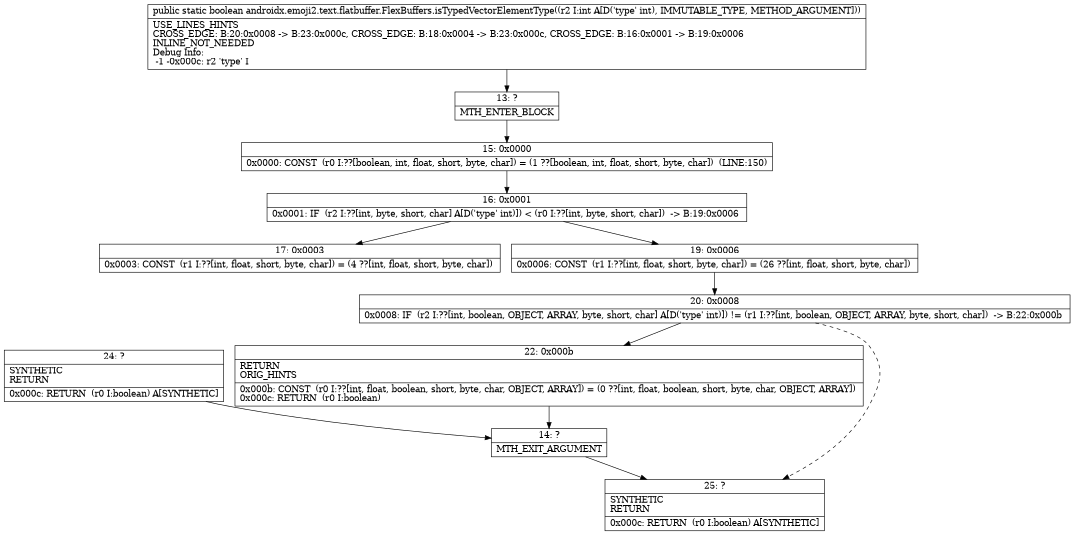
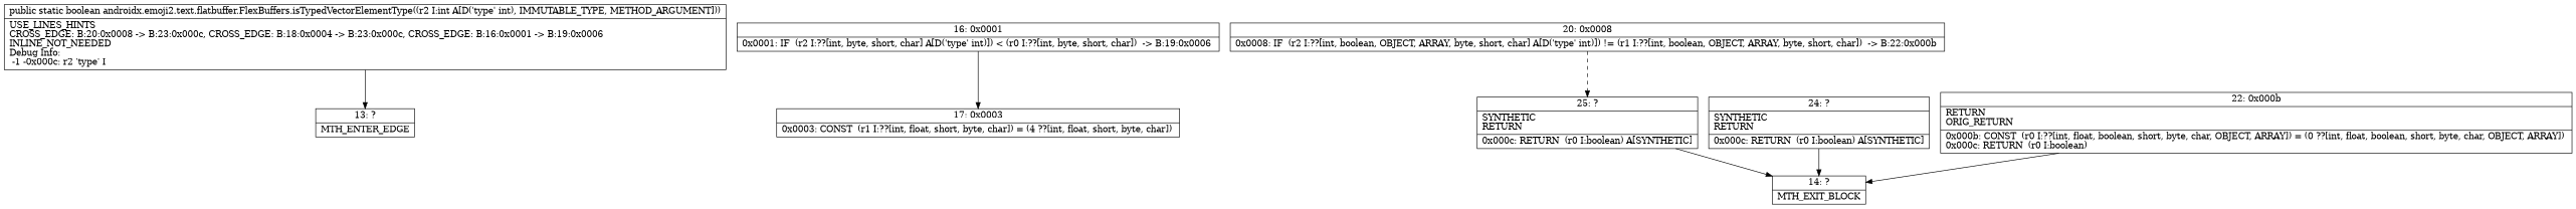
  digraph {
    node [shape=record]
-   n1 [label="{13\:\ ?|MTH_ENTER_BLOCK\l}"]
-   n2 [label="{15\:\ 0x0000|0x0000: CONST  (r0 I:??[boolean, int, float, short, byte, char]) = (1 ??[boolean, int, float, short, byte, char])  (LINE:150)\l}"]
+   n1 [label="{13\:\ ?|MTH_ENTER_EDGE\l}"]
    n3 [label="{16\:\ 0x0001|0x0001: IF  (r2 I:??[int, byte, short, char] A[D('type' int)]) \< (r0 I:??[int, byte, short, char])  \-\> B:19:0x0006 \l}"]
    n4 [label="{17\:\ 0x0003|0x0003: CONST  (r1 I:??[int, float, short, byte, char]) = (4 ??[int, float, short, byte, char]) \l}"]
-   n5 [label="{19\:\ 0x0006|0x0006: CONST  (r1 I:??[int, float, short, byte, char]) = (26 ??[int, float, short, byte, char]) \l}"]
    n6 [label="{20\:\ 0x0008|0x0008: IF  (r2 I:??[int, boolean, OBJECT, ARRAY, byte, short, char] A[D('type' int)]) != (r1 I:??[int, boolean, OBJECT, ARRAY, byte, short, char])  \-\> B:22:0x000b \l}"]
    n7 [label="{24\:\ ?|SYNTHETIC\lRETURN\l|0x000c: RETURN  (r0 I:boolean) A[SYNTHETIC]\l}"]
-   n8 [label="{14\:\ ?|MTH_EXIT_ARGUMENT\l}"]
-   n9 [label="{22\:\ 0x000b|RETURN\lORIG_HINTS\l|0x000b: CONST  (r0 I:??[int, float, boolean, short, byte, char, OBJECT, ARRAY]) = (0 ??[int, float, boolean, short, byte, char, OBJECT, ARRAY]) \l0x000c: RETURN  (r0 I:boolean) \l}"]
+   n8 [label="{14\:\ ?|MTH_EXIT_BLOCK\l}"]
+   n9 [label="{22\:\ 0x000b|RETURN\lORIG_RETURN\l|0x000b: CONST  (r0 I:??[int, float, boolean, short, byte, char, OBJECT, ARRAY]) = (0 ??[int, float, boolean, short, byte, char, OBJECT, ARRAY]) \l0x000c: RETURN  (r0 I:boolean) \l}"]
    n10 [label="{25\:\ ?|SYNTHETIC\lRETURN\l|0x000c: RETURN  (r0 I:boolean) A[SYNTHETIC]\l}"]
    n11 [label="{public static boolean androidx.emoji2.text.flatbuffer.FlexBuffers.isTypedVectorElementType((r2 I:int A[D('type' int), IMMUTABLE_TYPE, METHOD_ARGUMENT]))  | USE_LINES_HINTS\lCROSS_EDGE: B:20:0x0008 \-\> B:23:0x000c, CROSS_EDGE: B:18:0x0004 \-\> B:23:0x000c, CROSS_EDGE: B:16:0x0001 \-\> B:19:0x0006\lINLINE_NOT_NEEDED\lDebug Info:\l  \-1 \-0x000c: r2 'type' I\l}"]
-   n1 -> n2
-   n2 -> n3
    n3 -> n4 [style=solid]
-   n3 -> n5
-   n5 -> n6
-   n6 -> n9
    n6 -> n10 [style=dashed]
    n7 -> n8
    n9 -> n8
-   n8 -> n10
+   n10 -> n8
    n11 -> n1
  }
